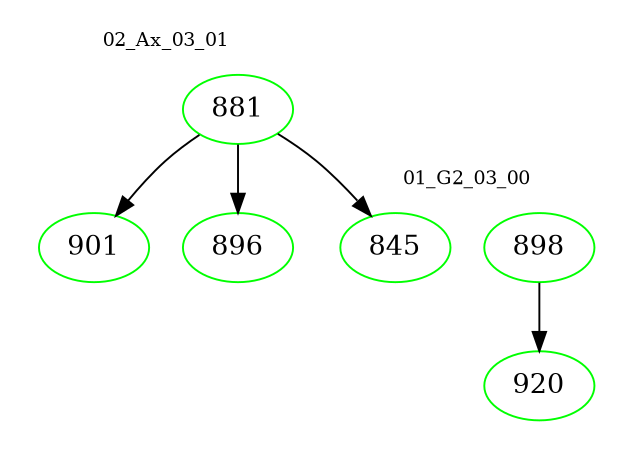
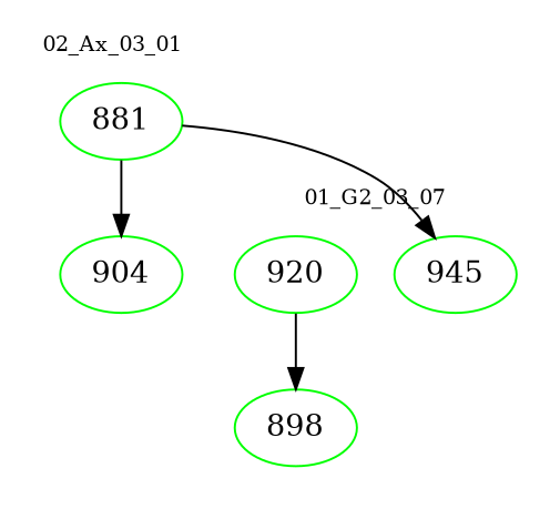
  digraph {
    node [color=green]
    edge [color=black]
    n1 [label=881]
-   n2 [label=901]
-   n3 [label=896]
+   n2 [label=904]
    n4 [label=898]
-   n5 [label=845]
+   n5 [label=945]
    n6 [label=920]
    subgraph cluster_1 {
      color=white
      fontsize=10
      label="02_Ax_03_01"
      n1
      n2
-     n3
    }
    subgraph cluster_2 {
      color=white
      fontsize=10
-     label="01_G2_03_00"
+     label="01_G2_03_07"
      n4
      n5
      n6
    }
    n1 -> n2
-   n1 -> n3
    n1 -> n5
-   n4 -> n6
+   n6 -> n4
  }
